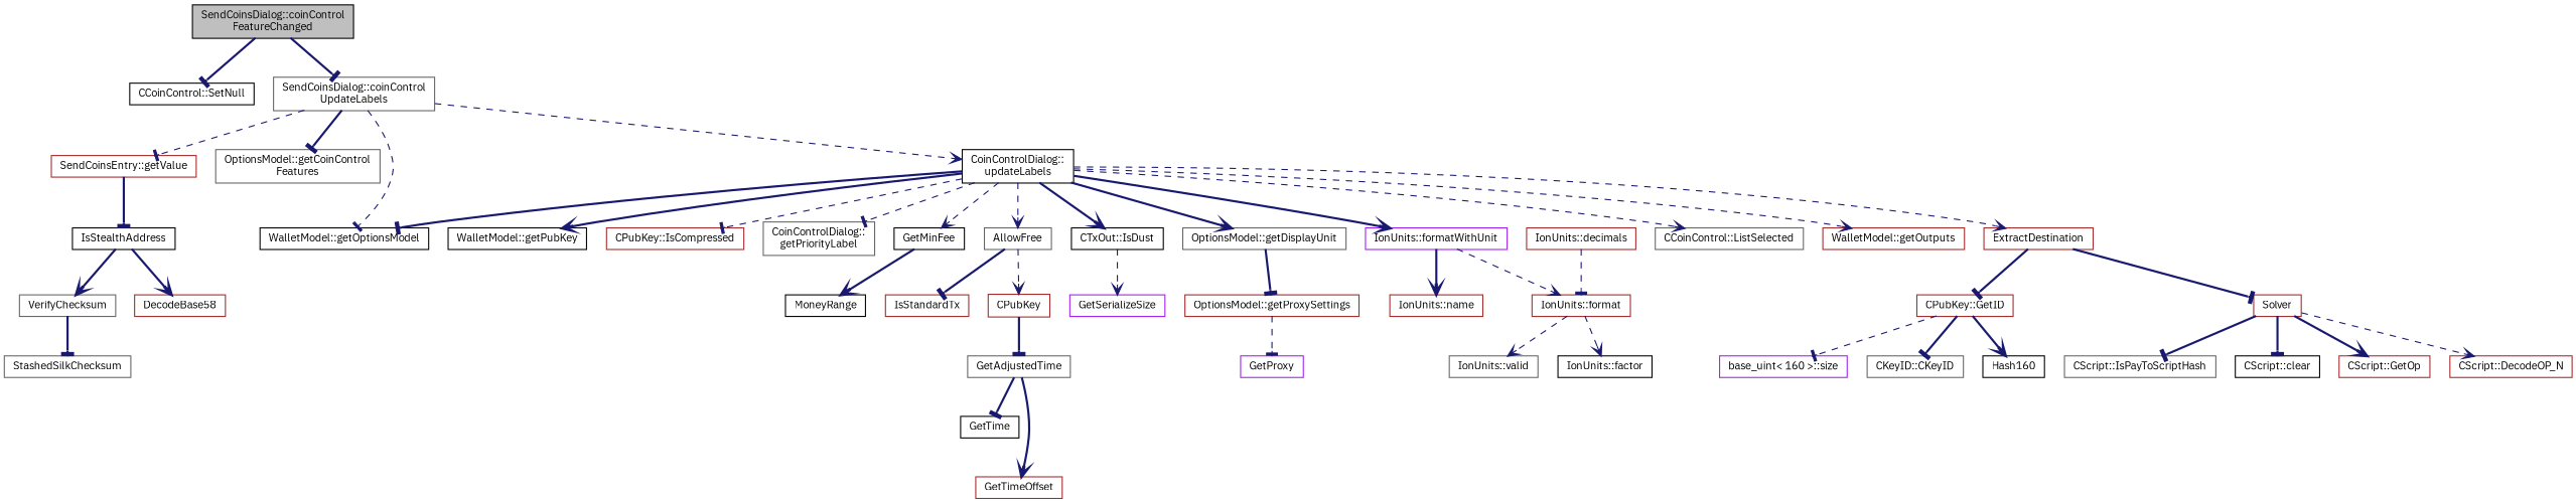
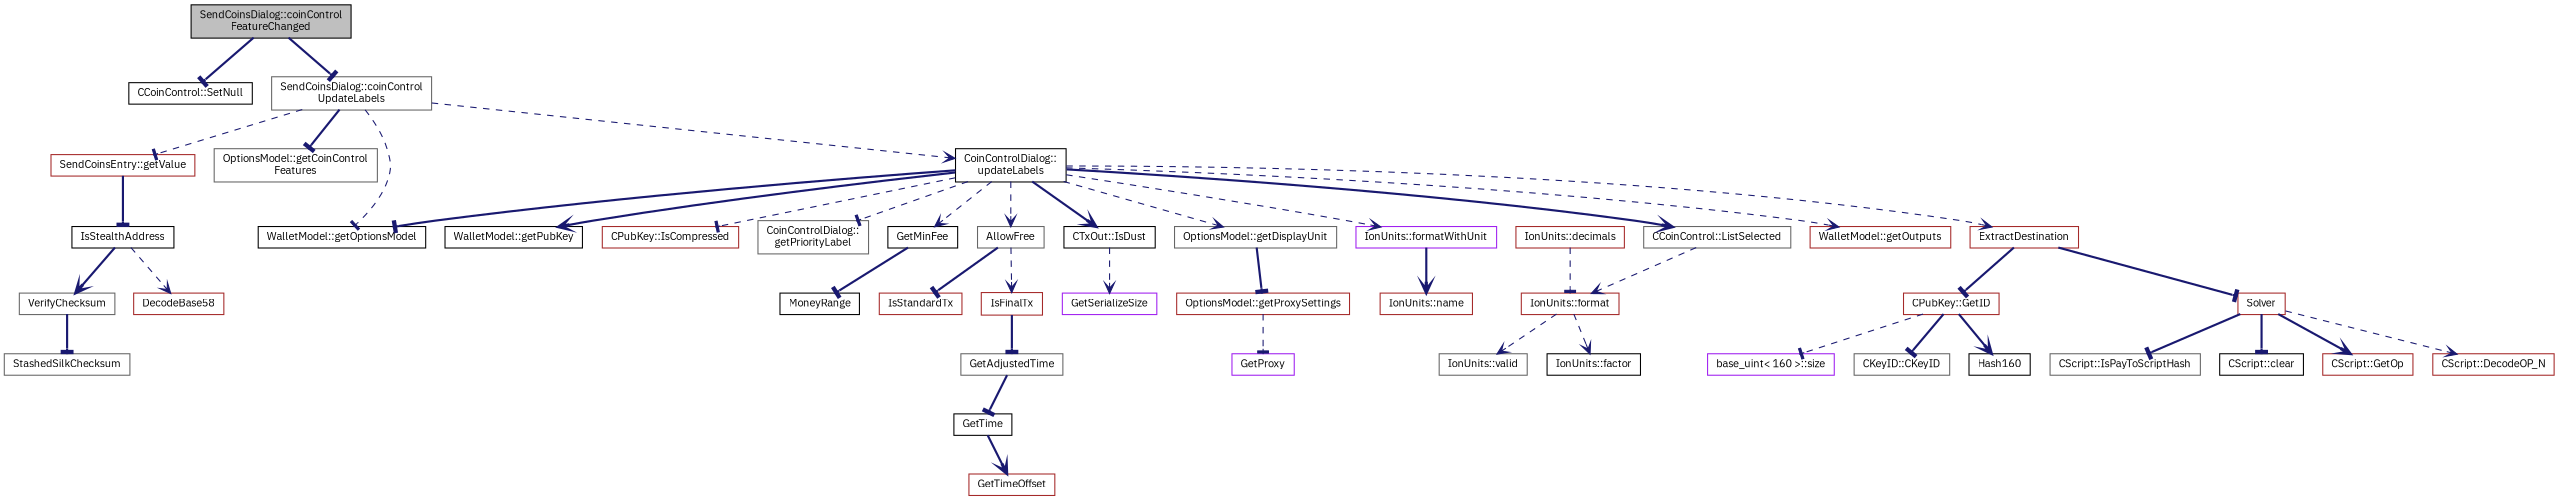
  digraph {
    fontname="IBM Plex Sans"
    rankdir=TB
    node [color=brown fillcolor=white fontname="IBM Plex Sans" fontsize=10 shape=record style=filled]
    edge [arrowhead=tee color=midnightblue fontname="IBM Plex Sans" fontsize=10 labelfontname=Helvetica labelfontsize=10 style=bold]
    n1 [color=black fillcolor=grey75 fontcolor=black height=0.2 label="SendCoinsDialog::coinControl\lFeatureChanged" width=0.4]
    n2 [color=black height=0.2 label="CCoinControl::SetNull" width=0.4]
    n3 [color=gray40 height=0.2 label="SendCoinsDialog::coinControl\lUpdateLabels" width=0.4]
    n4 [color=black height=0.2 label="WalletModel::getOptionsModel" width=0.4]
    n5 [color=gray40 height=0.2 label="OptionsModel::getCoinControl\lFeatures" width=0.4]
    n6 [height=0.2 label="SendCoinsEntry::getValue" width=0.4]
    n7 [color=black height=0.2 label="CoinControlDialog::\lupdateLabels" width=0.4]
    n8 [color=black height=0.2 label=IsStealthAddress width=0.4]
    n9 [color=gray40 height=0.2 label="CCoinControl::ListSelected" width=0.4]
    n10 [height=0.2 label="WalletModel::getOutputs" width=0.4]
    n11 [height=0.2 label=ExtractDestination width=0.4]
    n12 [color=black height=0.2 label="WalletModel::getPubKey" width=0.4]
    n13 [height=0.2 label="CPubKey::IsCompressed" width=0.4]
    n14 [color=gray40 height=0.2 label="CoinControlDialog::\lgetPriorityLabel" width=0.4]
    n15 [color=black height=0.2 label=GetMinFee width=0.4]
    n16 [color=gray40 height=0.2 label=AllowFree width=0.4]
    n17 [color=black height=0.2 label="CTxOut::IsDust" width=0.4]
    n18 [color=gray40 height=0.2 label="OptionsModel::getDisplayUnit" width=0.4]
    n19 [color=purple height=0.2 label="IonUnits::formatWithUnit" width=0.4]
    n20 [height=0.2 label=DecodeBase58 width=0.4]
    n21 [color=gray40 height=0.2 label=VerifyChecksum width=0.4]
    n22 [color=gray40 height=0.2 label=StashedSilkChecksum width=0.4]
    n23 [height=0.2 label=Solver width=0.4]
    n24 [height=0.2 label="CPubKey::GetID" width=0.4]
    n25 [color=black height=0.2 label=MoneyRange width=0.4]
    n26 [height=0.2 label=IsStandardTx width=0.4]
-   n27 [height=0.2 label=CPubKey width=0.4]
+   n27 [height=0.2 label=IsFinalTx width=0.4]
    n28 [color=purple height=0.2 label=GetSerializeSize width=0.4]
    n29 [height=0.2 label="OptionsModel::getProxySettings" width=0.4]
    n30 [height=0.2 label="IonUnits::format" width=0.4]
    n31 [height=0.2 label="IonUnits::name" width=0.4]
    n32 [color=gray40 height=0.2 label="CScript::IsPayToScriptHash" width=0.4]
    n33 [color=black height=0.2 label="CScript::clear" width=0.4]
    n34 [height=0.2 label="CScript::GetOp" width=0.4]
    n35 [height=0.2 label="CScript::DecodeOP_N" width=0.4]
    n36 [color=gray40 height=0.2 label="CKeyID::CKeyID" width=0.4]
    n37 [color=black height=0.2 label=Hash160 width=0.4]
    n38 [color=purple height=0.2 label="base_uint\< 160 \>::size" width=0.4]
    n39 [color=gray40 height=0.2 label=GetAdjustedTime width=0.4]
    n40 [color=black height=0.2 label=GetTime width=0.4]
    n41 [height=0.2 label=GetTimeOffset width=0.4]
    n42 [color=purple height=0.2 label=GetProxy width=0.4]
    n43 [color=gray40 height=0.2 label="IonUnits::valid" width=0.4]
    n44 [color=black height=0.2 label="IonUnits::factor" width=0.4]
    n45 [height=0.2 label="IonUnits::decimals" width=0.4]
    n1 -> n2
    n1 -> n3
    n3 -> n4 [style=dashed]
    n3 -> n5
    n3 -> n6 [style=dashed]
    n3 -> n7 [arrowhead=vee style=dashed]
    n6 -> n8
    n7 -> n4
-   n7 -> n9 [arrowhead=vee style=dashed]
+   n7 -> n9 [arrowhead=vee]
    n7 -> n10 [arrowhead=vee style=dashed]
    n7 -> n11 [arrowhead=vee style=dashed]
    n7 -> n12 [arrowhead=vee]
    n7 -> n13 [style=dashed]
    n7 -> n14 [style=dashed]
    n7 -> n15 [arrowhead=vee style=dashed]
    n7 -> n16 [arrowhead=vee style=dashed]
    n7 -> n17 [arrowhead=vee]
-   n7 -> n18 [arrowhead=vee]
-   n7 -> n19 [arrowhead=vee]
-   n8 -> n20 [arrowhead=vee]
+   n7 -> n18 [arrowhead=vee style=dashed]
+   n7 -> n19 [arrowhead=vee style=dashed]
+   n8 -> n20 [arrowhead=vee style=dashed]
    n8 -> n21 [arrowhead=vee]
    n11 -> n23
    n11 -> n24
-   n15 -> n25 [arrowhead=vee]
+   n15 -> n25
    n16 -> n26
    n16 -> n27 [arrowhead=vee style=dashed]
    n17 -> n28 [arrowhead=vee style=dashed]
    n18 -> n29
-   n19 -> n30 [arrowhead=vee style=dashed]
+   n9 -> n30 [arrowhead=vee style=dashed]
    n19 -> n31 [arrowhead=vee]
    n21 -> n22
    n23 -> n32
    n23 -> n33
    n23 -> n34 [arrowhead=vee]
    n23 -> n35 [arrowhead=vee style=dashed]
    n24 -> n36
    n24 -> n37 [arrowhead=vee]
    n24 -> n38 [style=dashed]
    n27 -> n39
    n29 -> n42 [style=dashed]
    n30 -> n43 [arrowhead=vee style=dashed]
    n30 -> n44 [arrowhead=vee style=dashed]
    n39 -> n40
-   n39 -> n41 [arrowhead=vee]
+   n40 -> n41 [arrowhead=vee]
    n45 -> n30 [style=dashed]
  }
